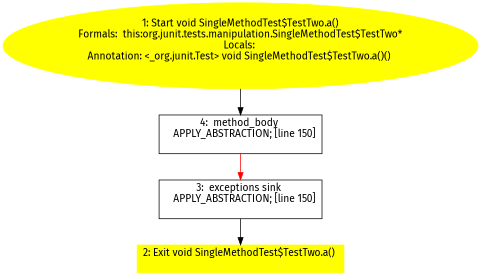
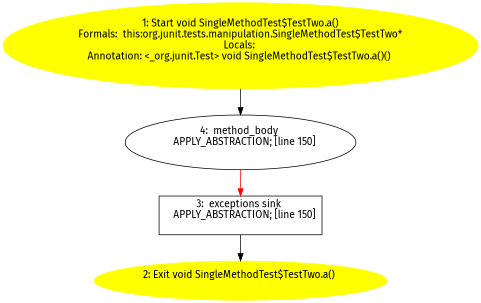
  digraph {
    fontname="Fira Sans"
    node [fontname="Fira Sans"]
    edge [fontname="Fira Sans"]
    n1 [color=yellow label="1: Start void SingleMethodTest$TestTwo.a()\nFormals:  this:org.junit.tests.manipulation.SingleMethodTest$TestTwo*\nLocals: \nAnnotation: <_org.junit.Test> void SingleMethodTest$TestTwo.a()() \n  " style=filled]
-   n2 [label="4:  method_body \n   APPLY_ABSTRACTION; [line 150]\n " shape=box]
+   n2 [label="4:  method_body \n   APPLY_ABSTRACTION; [line 150]\n " shape=ellipse]
    n3 [label="3:  exceptions sink \n   APPLY_ABSTRACTION; [line 150]\n " shape=box]
-   n4 [color=yellow label="2: Exit void SingleMethodTest$TestTwo.a() \n  " style=filled shape=box]
+   n4 [color=yellow label="2: Exit void SingleMethodTest$TestTwo.a() \n  " style=filled]
    n1 -> n2
    n2 -> n3 [color=red]
    n3 -> n4
  }
